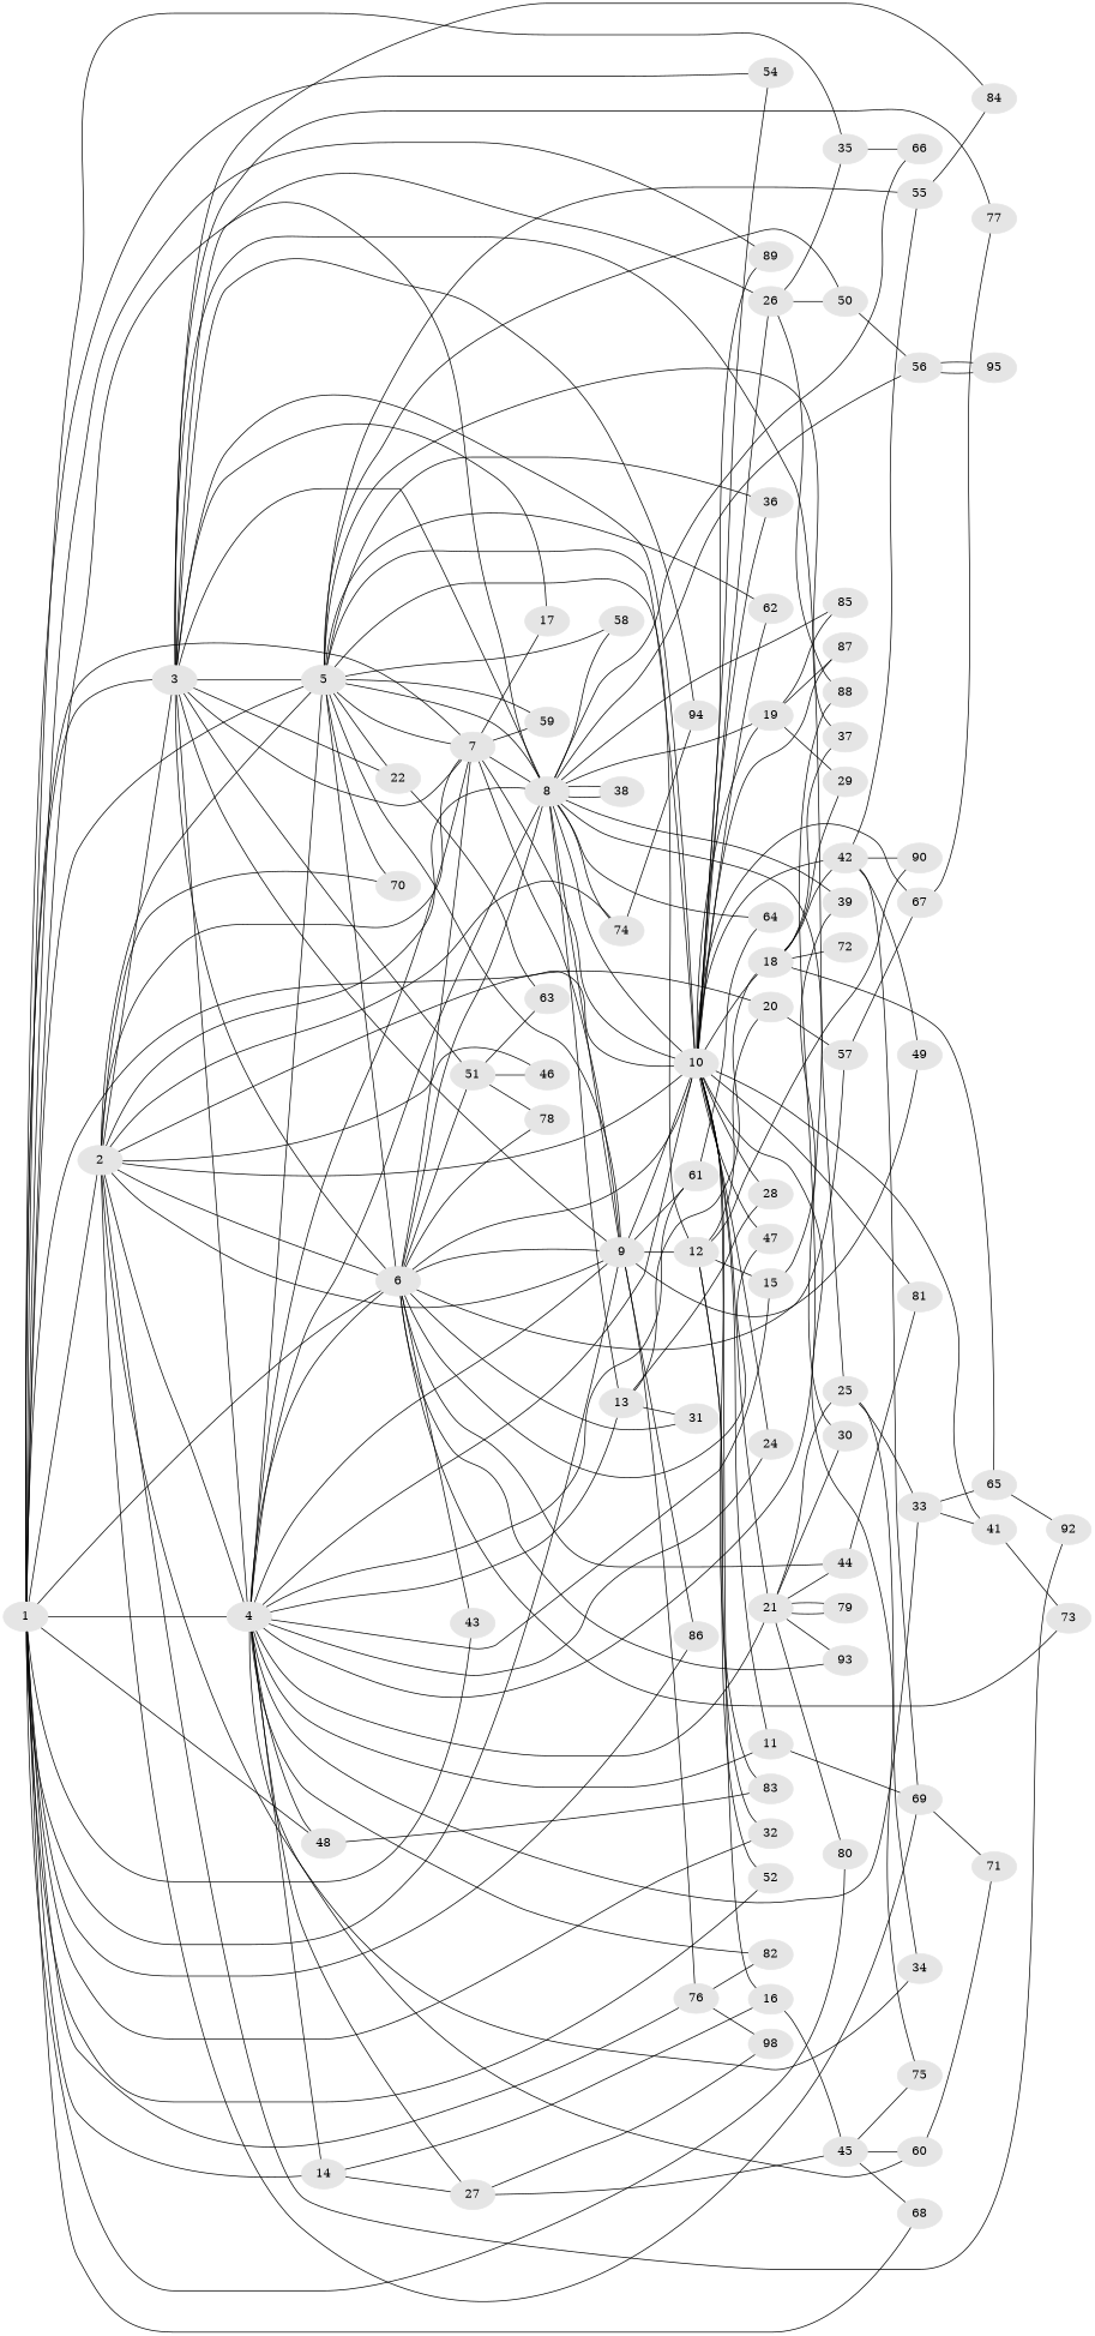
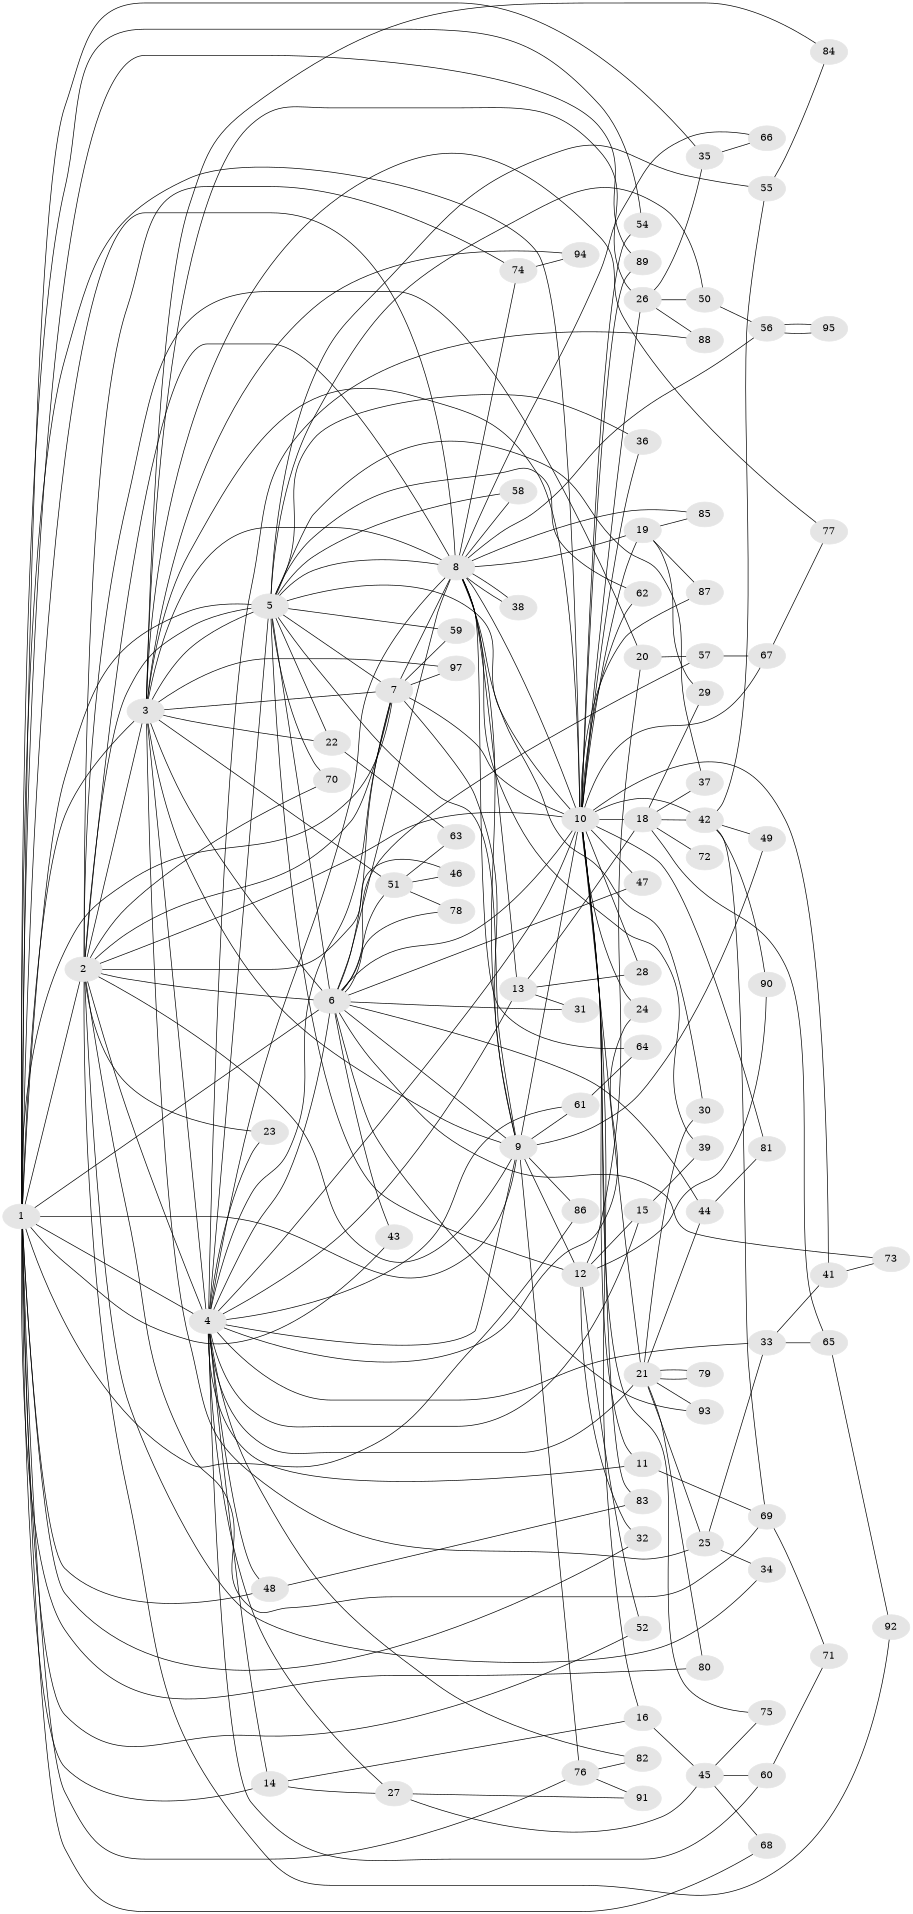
  graph {
    rankdir=LR
    node [color=gray90 style=filled]
    1
    2
    3
    4
    5
    6
    7
    8
    9
    10
    14
    32
    35
    43
    48
    52
    54
    68
    76
    80
    86
    89
    20
+   23
    34
    46
    69
    70
    74
    92
-   17
+   17 [label=97]
    22
    25
    26
    51
    77
    84
    94
    11
    13
    15
    21
    24
    27
    33
    60
    61
    82
    88
    12
    36
    37
    50
    55
    58
    59
    62
    31
    44
    47
    57
    73
    78
    93
    19
    30
    38
    39
    56
    64
    66
    85
    49
    16
    18
    28
    41
    42
    67
    75
    81
    83
    87
-   91 [label=98]
+   91
    71
    63
    79
    45
    65
    90
    29
    95
    72
    1 -- 2
    1 -- 3
    1 -- 4
    1 -- 5
    1 -- 6
    1 -- 7
    1 -- 8
    1 -- 9
    1 -- 10
    1 -- 14
    1 -- 32
    1 -- 35
    1 -- 43
    1 -- 48
    1 -- 52
    1 -- 54
    1 -- 68
    1 -- 76
    1 -- 80
    1 -- 86
    1 -- 89
    2 -- 3
    2 -- 4
    2 -- 5
    2 -- 6
    2 -- 7
    2 -- 8
    2 -- 9
    2 -- 10
    2 -- 20
+   2 -- 23
    2 -- 34
    2 -- 46
    2 -- 69
    2 -- 70
    2 -- 74
    2 -- 92
    3 -- 4
    3 -- 5
    3 -- 6
    3 -- 7
    3 -- 8
    3 -- 9
    3 -- 10
    3 -- 17
    3 -- 22
    3 -- 25
    3 -- 26
    3 -- 51
    3 -- 77
    3 -- 84
    3 -- 94
    4 -- 5
    4 -- 6
    4 -- 7
    4 -- 8
    4 -- 9
    4 -- 10
    4 -- 14
    4 -- 48
+   4 -- 23
    4 -- 11
    4 -- 13
    4 -- 15
    4 -- 21
    4 -- 24
    4 -- 27
    4 -- 33
    4 -- 60
    4 -- 61
    4 -- 82
    4 -- 88
    5 -- 6
    5 -- 7
    5 -- 8
    5 -- 9
    5 -- 10
    5 -- 70
    5 -- 22
    5 -- 12
    5 -- 36
    5 -- 37
    5 -- 50
    5 -- 55
    5 -- 58
    5 -- 59
    5 -- 62
    6 -- 7
    6 -- 8
    6 -- 9
    6 -- 10
    6 -- 43
    6 -- 51
    6 -- 31
    6 -- 44
    6 -- 47
    6 -- 57
    6 -- 73
    6 -- 78
    6 -- 93
    7 -- 8
    7 -- 9
    7 -- 10
    7 -- 17
    7 -- 59
    8 -- 9
    8 -- 10
    8 -- 74
    8 -- 13
    8 -- 58
    8 -- 19
    8 -- 30
    8 -- 38
    8 -- 38
    8 -- 39
    8 -- 56
    8 -- 64
    8 -- 66
    8 -- 85
    9 -- 10
    9 -- 76
    9 -- 86
    9 -- 61
    9 -- 12
    9 -- 49
    10 -- 54
    10 -- 89
    10 -- 26
    10 -- 11
    10 -- 21
    10 -- 24
    10 -- 36
    10 -- 62
    10 -- 47
    10 -- 19
    10 -- 16
    10 -- 18
    10 -- 28
    10 -- 41
    10 -- 42
    10 -- 67
    10 -- 75
    10 -- 81
    10 -- 83
    10 -- 87
    14 -- 27
    14 -- 16
    35 -- 66
    48 -- 83
    76 -- 82
    76 -- 91
    20 -- 57
    69 -- 71
    74 -- 94
    22 -- 63
    25 -- 34
    25 -- 33
    26 -- 35
    26 -- 88
    26 -- 50
    51 -- 46
    51 -- 78
    51 -- 63
    11 -- 69
    13 -- 31
    13 -- 18
    13 -- 28
    15 -- 39
    21 -- 80
    21 -- 25
    21 -- 44
    21 -- 93
    21 -- 30
    21 -- 79
    21 -- 79
    27 -- 91
    27 -- 45
    33 -- 41
    33 -- 65
    60 -- 71
    61 -- 64
    12 -- 32
    12 -- 52
    12 -- 20
    12 -- 15
    12 -- 90
    50 -- 56
    55 -- 84
    44 -- 81
    57 -- 67
    19 -- 85
    19 -- 87
    19 -- 29
    56 -- 95
    56 -- 95
    16 -- 45
    18 -- 37
    18 -- 42
    18 -- 65
    18 -- 29
    18 -- 72
    41 -- 73
    42 -- 69
    42 -- 55
    42 -- 49
    42 -- 90
    67 -- 77
    45 -- 68
    45 -- 60
    45 -- 75
    65 -- 92
  }
